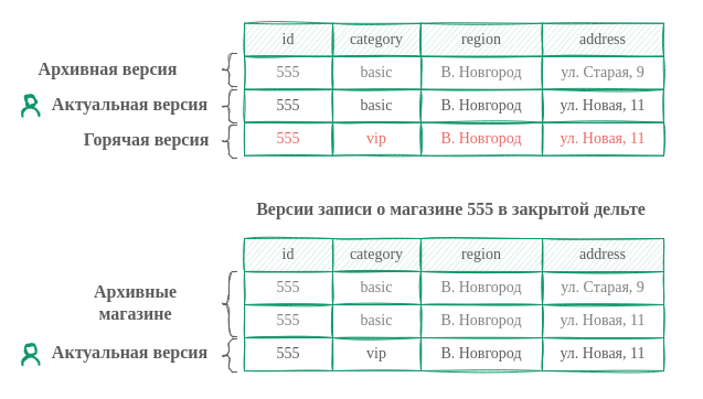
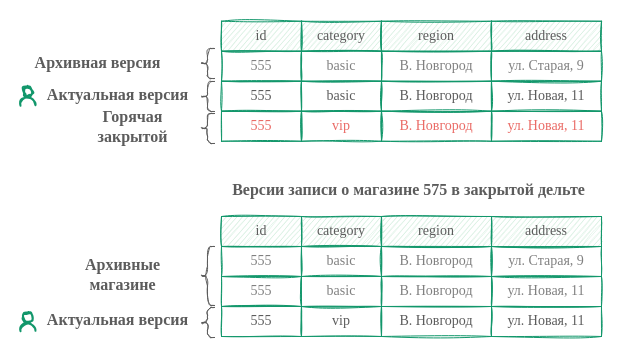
  <mxCell id="0" />
  <mxCell id="1" parent="0" />
  <mxCell id="2" value="&lt;font color=&quot;#5c5c5c&quot; style=&quot;font-size: 14px&quot;&gt;&lt;span&gt;&lt;span style=&quot;font-weight: normal&quot;&gt;id&lt;/span&gt;&lt;br&gt;&lt;/span&gt;&lt;/font&gt;" style="rounded=0;whiteSpace=wrap;html=1;fontStyle=1;sketch=1;fontFamily=Comic Sans MS;strokeColor=#12976B;fillColor=#CCEBD8;" vertex="1" parent="1"><mxGeometry x="221" y="20.75" width="80" height="30" as="geometry" /></mxCell>
  <mxCell id="3" value="&lt;font color=&quot;#5c5c5c&quot; style=&quot;font-size: 14px&quot;&gt;&lt;span&gt;&lt;span style=&quot;font-weight: normal&quot;&gt;category&lt;/span&gt;&lt;br&gt;&lt;/span&gt;&lt;/font&gt;" style="rounded=0;whiteSpace=wrap;html=1;fontStyle=1;sketch=1;fontFamily=Comic Sans MS;strokeColor=#12976B;fillColor=#CCEBD8;" vertex="1" parent="1"><mxGeometry x="301" y="20.75" width="80" height="30" as="geometry" /></mxCell>
  <mxCell id="4" value="&lt;font color=&quot;#5c5c5c&quot; style=&quot;font-size: 14px&quot;&gt;&lt;span&gt;&lt;span style=&quot;font-weight: normal&quot;&gt;region&lt;/span&gt;&lt;br&gt;&lt;/span&gt;&lt;/font&gt;" style="rounded=0;whiteSpace=wrap;html=1;fontStyle=1;sketch=1;fontFamily=Comic Sans MS;strokeColor=#12976B;fillColor=#CCEBD8;" vertex="1" parent="1"><mxGeometry x="381" y="20.75" width="110" height="30" as="geometry" /></mxCell>
  <mxCell id="5" value="&lt;font color=&quot;#5c5c5c&quot; style=&quot;font-size: 14px&quot;&gt;&lt;span&gt;&lt;span style=&quot;font-weight: normal&quot;&gt;address&lt;/span&gt;&lt;br&gt;&lt;/span&gt;&lt;/font&gt;" style="rounded=0;whiteSpace=wrap;html=1;fontStyle=1;sketch=1;fontFamily=Comic Sans MS;strokeColor=#12976B;fillColor=#CCEBD8;" vertex="1" parent="1"><mxGeometry x="491" y="20.75" width="110" height="30" as="geometry" /></mxCell>
  <mxCell id="6" value="&lt;font style=&quot;font-size: 14px&quot;&gt;&lt;span&gt;555&lt;br&gt;&lt;/span&gt;&lt;/font&gt;" style="rounded=0;whiteSpace=wrap;html=1;fontStyle=0;sketch=1;fontFamily=Comic Sans MS;strokeColor=#12976B;fillColor=none;fontColor=#808080;" vertex="1" parent="1"><mxGeometry x="221" y="50.75" width="80" height="30" as="geometry" /></mxCell>
  <mxCell id="7" value="&lt;font style=&quot;font-size: 14px&quot;&gt;&lt;span&gt;basic&lt;br&gt;&lt;/span&gt;&lt;/font&gt;" style="rounded=0;whiteSpace=wrap;html=1;fontStyle=0;sketch=1;fontFamily=Comic Sans MS;strokeColor=#12976B;fillColor=none;fontColor=#808080;" vertex="1" parent="1"><mxGeometry x="301" y="50.75" width="80" height="30" as="geometry" /></mxCell>
  <mxCell id="8" value="&lt;font style=&quot;font-size: 14px&quot;&gt;&lt;span&gt;В. Новгород&lt;br&gt;&lt;/span&gt;&lt;/font&gt;" style="rounded=0;whiteSpace=wrap;html=1;fontStyle=0;sketch=1;fontFamily=Comic Sans MS;strokeColor=#12976B;fillColor=none;fontColor=#808080;" vertex="1" parent="1"><mxGeometry x="381" y="50.75" width="110" height="30" as="geometry" /></mxCell>
  <mxCell id="9" value="&lt;font style=&quot;font-size: 14px&quot;&gt;&lt;span&gt;ул. Старая, 9&lt;br&gt;&lt;/span&gt;&lt;/font&gt;" style="rounded=0;whiteSpace=wrap;html=1;fontStyle=0;sketch=1;fontFamily=Comic Sans MS;strokeColor=#12976B;fillColor=none;fontColor=#808080;" vertex="1" parent="1"><mxGeometry x="491" y="50.75" width="110" height="30" as="geometry" /></mxCell>
  <mxCell id="10" value="&lt;font color=&quot;#5c5c5c&quot; style=&quot;font-size: 14px&quot;&gt;&lt;span&gt;555&lt;br&gt;&lt;/span&gt;&lt;/font&gt;" style="rounded=0;whiteSpace=wrap;html=1;fontStyle=0;sketch=1;fontFamily=Comic Sans MS;strokeColor=#12976B;fillColor=none;" vertex="1" parent="1"><mxGeometry x="221" y="80.75" width="80" height="30" as="geometry" /></mxCell>
  <mxCell id="11" value="&lt;font color=&quot;#5c5c5c&quot; style=&quot;font-size: 14px&quot;&gt;&lt;span&gt;basic&lt;br&gt;&lt;/span&gt;&lt;/font&gt;" style="rounded=0;whiteSpace=wrap;html=1;fontStyle=0;sketch=1;fontFamily=Comic Sans MS;strokeColor=#12976B;fillColor=none;" vertex="1" parent="1"><mxGeometry x="301" y="80.75" width="80" height="30" as="geometry" /></mxCell>
  <mxCell id="12" value="&lt;font color=&quot;#5c5c5c&quot; style=&quot;font-size: 14px&quot;&gt;&lt;span&gt;В. Новгород&lt;br&gt;&lt;/span&gt;&lt;/font&gt;" style="rounded=0;whiteSpace=wrap;html=1;fontStyle=0;sketch=1;fontFamily=Comic Sans MS;strokeColor=#12976B;fillColor=none;" vertex="1" parent="1"><mxGeometry x="381" y="80.75" width="110" height="30" as="geometry" /></mxCell>
  <mxCell id="13" value="&lt;font color=&quot;#5c5c5c&quot; style=&quot;font-size: 14px&quot;&gt;&lt;span&gt;ул. Новая, 11&lt;br&gt;&lt;/span&gt;&lt;/font&gt;" style="rounded=0;whiteSpace=wrap;html=1;fontStyle=0;sketch=1;fontFamily=Comic Sans MS;strokeColor=#12976B;fillColor=none;" vertex="1" parent="1"><mxGeometry x="491" y="80.75" width="110" height="30" as="geometry" /></mxCell>
  <mxCell id="14" value="&lt;font style=&quot;font-size: 14px&quot;&gt;&lt;span&gt;555&lt;br&gt;&lt;/span&gt;&lt;/font&gt;" style="rounded=0;whiteSpace=wrap;html=1;fontStyle=0;sketch=1;fontFamily=Comic Sans MS;strokeColor=#12976B;fillColor=none;fontColor=#EA6B66;" vertex="1" parent="1"><mxGeometry x="221" y="110.75" width="80" height="30" as="geometry" /></mxCell>
  <mxCell id="15" value="&lt;font style=&quot;font-size: 14px&quot;&gt;&lt;span&gt;vip&lt;br&gt;&lt;/span&gt;&lt;/font&gt;" style="rounded=0;whiteSpace=wrap;html=1;fontStyle=0;sketch=1;fontFamily=Comic Sans MS;strokeColor=#12976B;fillColor=none;fontColor=#EA6B66;" vertex="1" parent="1"><mxGeometry x="301" y="110.75" width="80" height="30" as="geometry" /></mxCell>
  <mxCell id="16" value="&lt;font style=&quot;font-size: 14px&quot;&gt;&lt;span&gt;В. Новгород&lt;br&gt;&lt;/span&gt;&lt;/font&gt;" style="rounded=0;whiteSpace=wrap;html=1;fontStyle=0;sketch=1;fontFamily=Comic Sans MS;strokeColor=#12976B;fillColor=none;fontColor=#EA6B66;" vertex="1" parent="1"><mxGeometry x="381" y="110.75" width="110" height="30" as="geometry" /></mxCell>
  <mxCell id="17" value="&lt;font style=&quot;font-size: 14px&quot;&gt;&lt;span&gt;ул. Новая, 11&lt;br&gt;&lt;/span&gt;&lt;/font&gt;" style="rounded=0;whiteSpace=wrap;html=1;fontStyle=0;sketch=1;fontFamily=Comic Sans MS;strokeColor=#12976B;fillColor=none;fontColor=#EA6B66;" vertex="1" parent="1"><mxGeometry x="491" y="110.75" width="110" height="30" as="geometry" /></mxCell>
  <mxCell id="18" value="&lt;font color=&quot;#5c5c5c&quot; style=&quot;font-size: 14px&quot;&gt;&lt;span&gt;&lt;span style=&quot;font-weight: normal&quot;&gt;id&lt;/span&gt;&lt;br&gt;&lt;/span&gt;&lt;/font&gt;" style="rounded=0;whiteSpace=wrap;html=1;fontStyle=1;sketch=1;fontFamily=Comic Sans MS;strokeColor=#12976B;fillColor=#CCEBD8;" vertex="1" parent="1"><mxGeometry x="221" y="216" width="80" height="30" as="geometry" /></mxCell>
  <mxCell id="19" value="&lt;font color=&quot;#5c5c5c&quot; style=&quot;font-size: 14px&quot;&gt;&lt;span&gt;&lt;span style=&quot;font-weight: normal&quot;&gt;category&lt;/span&gt;&lt;br&gt;&lt;/span&gt;&lt;/font&gt;" style="rounded=0;whiteSpace=wrap;html=1;fontStyle=1;sketch=1;fontFamily=Comic Sans MS;strokeColor=#12976B;fillColor=#CCEBD8;" vertex="1" parent="1"><mxGeometry x="301" y="216" width="80" height="30" as="geometry" /></mxCell>
  <mxCell id="20" value="&lt;font color=&quot;#5c5c5c&quot; style=&quot;font-size: 14px&quot;&gt;&lt;span&gt;&lt;span style=&quot;font-weight: normal&quot;&gt;region&lt;/span&gt;&lt;br&gt;&lt;/span&gt;&lt;/font&gt;" style="rounded=0;whiteSpace=wrap;html=1;fontStyle=1;sketch=1;fontFamily=Comic Sans MS;strokeColor=#12976B;fillColor=#CCEBD8;" vertex="1" parent="1"><mxGeometry x="381" y="216" width="110" height="30" as="geometry" /></mxCell>
  <mxCell id="21" value="&lt;font color=&quot;#5c5c5c&quot; style=&quot;font-size: 14px&quot;&gt;&lt;span&gt;&lt;span style=&quot;font-weight: normal&quot;&gt;address&lt;/span&gt;&lt;br&gt;&lt;/span&gt;&lt;/font&gt;" style="rounded=0;whiteSpace=wrap;html=1;fontStyle=1;sketch=1;fontFamily=Comic Sans MS;strokeColor=#12976B;fillColor=#CCEBD8;" vertex="1" parent="1"><mxGeometry x="491" y="216" width="110" height="30" as="geometry" /></mxCell>
  <mxCell id="22" value="&lt;font style=&quot;font-size: 14px&quot;&gt;&lt;span&gt;555&lt;br&gt;&lt;/span&gt;&lt;/font&gt;" style="rounded=0;whiteSpace=wrap;html=1;fontStyle=0;sketch=1;fontFamily=Comic Sans MS;strokeColor=#12976B;fillColor=none;fontColor=#808080;" vertex="1" parent="1"><mxGeometry x="221" y="246" width="80" height="30" as="geometry" /></mxCell>
  <mxCell id="23" value="&lt;font style=&quot;font-size: 14px&quot;&gt;&lt;span&gt;basic&lt;br&gt;&lt;/span&gt;&lt;/font&gt;" style="rounded=0;whiteSpace=wrap;html=1;fontStyle=0;sketch=1;fontFamily=Comic Sans MS;strokeColor=#12976B;fillColor=none;fontColor=#808080;" vertex="1" parent="1"><mxGeometry x="301" y="246" width="80" height="30" as="geometry" /></mxCell>
  <mxCell id="24" value="&lt;font style=&quot;font-size: 14px&quot;&gt;&lt;span&gt;В. Новгород&lt;br&gt;&lt;/span&gt;&lt;/font&gt;" style="rounded=0;whiteSpace=wrap;html=1;fontStyle=0;sketch=1;fontFamily=Comic Sans MS;strokeColor=#12976B;fillColor=none;fontColor=#808080;" vertex="1" parent="1"><mxGeometry x="381" y="246" width="110" height="30" as="geometry" /></mxCell>
  <mxCell id="25" value="&lt;font style=&quot;font-size: 14px&quot;&gt;&lt;span&gt;ул. Старая, 9&lt;br&gt;&lt;/span&gt;&lt;/font&gt;" style="rounded=0;whiteSpace=wrap;html=1;fontStyle=0;sketch=1;fontFamily=Comic Sans MS;strokeColor=#12976B;fillColor=none;fontColor=#808080;" vertex="1" parent="1"><mxGeometry x="491" y="246" width="110" height="30" as="geometry" /></mxCell>
  <mxCell id="26" value="&lt;font style=&quot;font-size: 14px&quot;&gt;&lt;span&gt;555&lt;br&gt;&lt;/span&gt;&lt;/font&gt;" style="rounded=0;whiteSpace=wrap;html=1;fontStyle=0;sketch=1;fontFamily=Comic Sans MS;strokeColor=#12976B;fillColor=none;fontColor=#808080;" vertex="1" parent="1"><mxGeometry x="221" y="276" width="80" height="30" as="geometry" /></mxCell>
  <mxCell id="27" value="&lt;font style=&quot;font-size: 14px&quot;&gt;&lt;span&gt;basic&lt;br&gt;&lt;/span&gt;&lt;/font&gt;" style="rounded=0;whiteSpace=wrap;html=1;fontStyle=0;sketch=1;fontFamily=Comic Sans MS;strokeColor=#12976B;fillColor=none;fontColor=#808080;" vertex="1" parent="1"><mxGeometry x="301" y="276" width="80" height="30" as="geometry" /></mxCell>
  <mxCell id="28" value="&lt;font style=&quot;font-size: 14px&quot;&gt;&lt;span&gt;В. Новгород&lt;br&gt;&lt;/span&gt;&lt;/font&gt;" style="rounded=0;whiteSpace=wrap;html=1;fontStyle=0;sketch=1;fontFamily=Comic Sans MS;strokeColor=#12976B;fillColor=none;fontColor=#808080;" vertex="1" parent="1"><mxGeometry x="381" y="276" width="110" height="30" as="geometry" /></mxCell>
  <mxCell id="29" value="&lt;font style=&quot;font-size: 14px&quot;&gt;&lt;span&gt;ул. Новая, 11&lt;br&gt;&lt;/span&gt;&lt;/font&gt;" style="rounded=0;whiteSpace=wrap;html=1;fontStyle=0;sketch=1;fontFamily=Comic Sans MS;strokeColor=#12976B;fillColor=none;fontColor=#808080;" vertex="1" parent="1"><mxGeometry x="491" y="276" width="110" height="30" as="geometry" /></mxCell>
  <mxCell id="30" value="&lt;font style=&quot;font-size: 14px&quot;&gt;&lt;span style=&quot;color: rgb(92 , 92 , 92)&quot;&gt;555&lt;/span&gt;&lt;span&gt;&lt;br&gt;&lt;/span&gt;&lt;/font&gt;" style="rounded=0;whiteSpace=wrap;html=1;fontStyle=0;sketch=1;fontFamily=Comic Sans MS;strokeColor=#12976B;fillColor=none;fontColor=#EA6B66;" vertex="1" parent="1"><mxGeometry x="221" y="306" width="80" height="30" as="geometry" /></mxCell>
  <mxCell id="31" value="&lt;font style=&quot;font-size: 14px&quot;&gt;&lt;span&gt;&lt;font color=&quot;#5c5c5c&quot;&gt;&lt;span&gt;vip&lt;/span&gt;&lt;/font&gt;&lt;br&gt;&lt;/span&gt;&lt;/font&gt;" style="rounded=0;whiteSpace=wrap;html=1;fontStyle=0;sketch=1;fontFamily=Comic Sans MS;strokeColor=#12976B;fillColor=none;fontColor=#EA6B66;" vertex="1" parent="1"><mxGeometry x="301" y="306" width="80" height="30" as="geometry" /></mxCell>
  <mxCell id="32" value="&lt;font style=&quot;font-size: 14px&quot;&gt;&lt;span style=&quot;color: rgb(92 , 92 , 92)&quot;&gt;В. Новгород&lt;/span&gt;&lt;span&gt;&lt;br&gt;&lt;/span&gt;&lt;/font&gt;" style="rounded=0;whiteSpace=wrap;html=1;fontStyle=0;sketch=1;fontFamily=Comic Sans MS;strokeColor=#12976B;fillColor=none;fontColor=#EA6B66;" vertex="1" parent="1"><mxGeometry x="381" y="306" width="110" height="30" as="geometry" /></mxCell>
  <mxCell id="33" value="&lt;font style=&quot;font-size: 14px&quot;&gt;&lt;span style=&quot;color: rgb(92 , 92 , 92)&quot;&gt;ул. Новая, 11&lt;/span&gt;&lt;span&gt;&lt;br&gt;&lt;/span&gt;&lt;/font&gt;" style="rounded=0;whiteSpace=wrap;html=1;fontStyle=0;sketch=1;fontFamily=Comic Sans MS;strokeColor=#12976B;fillColor=none;fontColor=#EA6B66;" vertex="1" parent="1"><mxGeometry x="491" y="306" width="110" height="30" as="geometry" /></mxCell>
  <mxCell id="34" value="" style="shape=curlyBracket;whiteSpace=wrap;html=1;rounded=1;sketch=1;rotation=0;strokeColor=#5C5C5C;" vertex="1" parent="1"><mxGeometry x="200" y="48" width="14" height="30" as="geometry" /></mxCell>
  <mxCell id="35" value="" style="shape=curlyBracket;whiteSpace=wrap;html=1;rounded=1;sketch=1;rotation=0;strokeColor=#5C5C5C;" vertex="1" parent="1"><mxGeometry x="200" y="81" width="14" height="30" as="geometry" /></mxCell>
  <mxCell id="36" value="" style="shape=curlyBracket;whiteSpace=wrap;html=1;rounded=1;sketch=1;rotation=0;strokeColor=#5C5C5C;" vertex="1" parent="1"><mxGeometry x="200" y="113" width="14" height="30" as="geometry" /></mxCell>
  <mxCell id="37" value="&lt;font color=&quot;#5c5c5c&quot; face=&quot;comic sans ms&quot; size=&quot;3&quot;&gt;&lt;span&gt;&lt;b&gt;Архивная версия&lt;/b&gt;&lt;/span&gt;&lt;/font&gt;" style="text;html=1;strokeColor=none;fillColor=none;align=center;verticalAlign=middle;whiteSpace=wrap;rounded=0;" vertex="1" parent="1"><mxGeometry x="25" y="52.88" width="145" height="17.75" as="geometry" /></mxCell>
  <mxCell id="38" value="&lt;font color=&quot;#5c5c5c&quot; face=&quot;comic sans ms&quot; size=&quot;3&quot;&gt;&lt;span&gt;&lt;b&gt;Актуальная версия&lt;/b&gt;&lt;/span&gt;&lt;/font&gt;" style="text;html=1;strokeColor=none;fillColor=none;align=center;verticalAlign=middle;whiteSpace=wrap;rounded=0;" vertex="1" parent="1"><mxGeometry x="40" y="85" width="155" height="17.75" as="geometry" /></mxCell>
- <mxCell id="39" value="&lt;font color=&quot;#5c5c5c&quot; face=&quot;comic sans ms&quot; size=&quot;3&quot;&gt;&lt;span&gt;&lt;b&gt;Горячая версия&lt;/b&gt;&lt;/span&gt;&lt;/font&gt;" style="text;html=1;strokeColor=none;fillColor=none;align=center;verticalAlign=middle;whiteSpace=wrap;rounded=0;" vertex="1" parent="1"><mxGeometry x="70" y="116.88" width="125" height="17.75" as="geometry" /></mxCell>
+ <mxCell id="39" value="&lt;font color=&quot;#5c5c5c&quot; face=&quot;comic sans ms&quot; size=&quot;3&quot;&gt;&lt;span&gt;&lt;b&gt;Горячая закрытой&lt;/b&gt;&lt;/span&gt;&lt;/font&gt;" style="text;html=1;strokeColor=none;fillColor=none;align=center;verticalAlign=middle;whiteSpace=wrap;rounded=0;" vertex="1" parent="1"><mxGeometry x="70" y="116.88" width="125" height="17.75" as="geometry" /></mxCell>
  <mxCell id="40" value="" style="shape=curlyBracket;whiteSpace=wrap;html=1;rounded=1;sketch=1;rotation=0;strokeColor=#5C5C5C;" vertex="1" parent="1"><mxGeometry x="200" y="246" width="14" height="59" as="geometry" /></mxCell>
  <mxCell id="41" value="" style="shape=curlyBracket;whiteSpace=wrap;html=1;rounded=1;sketch=1;rotation=0;strokeColor=#5C5C5C;" vertex="1" parent="1"><mxGeometry x="200" y="307" width="14" height="30" as="geometry" /></mxCell>
  <mxCell id="42" value="&lt;font color=&quot;#5c5c5c&quot; face=&quot;comic sans ms&quot; size=&quot;3&quot;&gt;&lt;span&gt;&lt;b&gt;Архивные магазине&lt;/b&gt;&lt;/span&gt;&lt;/font&gt;" style="text;html=1;strokeColor=none;fillColor=none;align=center;verticalAlign=middle;whiteSpace=wrap;rounded=0;" vertex="1" parent="1"><mxGeometry x="50" y="265" width="145" height="17.75" as="geometry" /></mxCell>
  <mxCell id="43" value="&lt;font color=&quot;#5c5c5c&quot; face=&quot;comic sans ms&quot; size=&quot;3&quot;&gt;&lt;span&gt;&lt;b&gt;Актуальная версия&lt;/b&gt;&lt;/span&gt;&lt;/font&gt;" style="text;html=1;strokeColor=none;fillColor=none;align=center;verticalAlign=middle;whiteSpace=wrap;rounded=0;" vertex="1" parent="1"><mxGeometry x="40" y="310" width="155" height="17.75" as="geometry" /></mxCell>
- <mxCell id="44" value="&lt;span style=&quot;color: rgb(92 , 92 , 92) ; font-weight: bold&quot;&gt;&lt;font style=&quot;font-size: 16px&quot; face=&quot;Comic Sans MS&quot;&gt;Версии записи о магазине 555 в закрытой дельте&lt;/font&gt;&lt;/span&gt;" style="text;html=1;strokeColor=none;align=center;verticalAlign=middle;whiteSpace=wrap;rounded=0;sketch=1;fillColor=#ffffff;" vertex="1" parent="1"><mxGeometry x="202" y="176" width="413" height="25.75" as="geometry" /></mxCell>
+ <mxCell id="44" value="&lt;span style=&quot;color: rgb(92 , 92 , 92) ; font-weight: bold&quot;&gt;&lt;font style=&quot;font-size: 16px&quot; face=&quot;Comic Sans MS&quot;&gt;Версии записи о магазине 575 в закрытой дельте&lt;/font&gt;&lt;/span&gt;" style="text;html=1;strokeColor=none;align=center;verticalAlign=middle;whiteSpace=wrap;rounded=0;sketch=1;fillColor=#ffffff;" vertex="1" parent="1"><mxGeometry x="202" y="176" width="413" height="25.75" as="geometry" /></mxCell>
  <mxCell id="45" value="" style="group;fontStyle=1;fontFamily=Comic Sans MS;sketch=1;" vertex="1" connectable="0" parent="1"><mxGeometry x="20" y="312" width="15" height="27.714" as="geometry" /></mxCell>
  <mxCell id="46" value="" style="ellipse;whiteSpace=wrap;html=1;rounded=0;strokeWidth=2;sketch=1;fontFamily=Comic Sans MS;strokeColor=#12976B;fillColor=none;" vertex="1" parent="45"><mxGeometry x="2.4" width="10.2" height="10.119" as="geometry" /></mxCell>
  <mxCell id="47" value="" style="verticalLabelPosition=bottom;verticalAlign=top;html=1;shape=mxgraph.basic.arc;startAngle=0.758;endAngle=0.232;rounded=0;strokeWidth=2;sketch=1;fontFamily=Comic Sans MS;strokeColor=#12976B;" vertex="1" parent="45"><mxGeometry y="10.714" width="15" height="17" as="geometry" /></mxCell>
  <mxCell id="48" value="" style="group;fontStyle=1;fontFamily=Comic Sans MS;sketch=1;" vertex="1" connectable="0" parent="1"><mxGeometry x="20" y="86" width="15" height="28.714" as="geometry" /></mxCell>
  <mxCell id="49" value="" style="ellipse;whiteSpace=wrap;html=1;rounded=0;strokeWidth=2;sketch=1;fontFamily=Comic Sans MS;strokeColor=#12976B;fillColor=none;" vertex="1" parent="48"><mxGeometry x="2.4" width="10.2" height="10.119" as="geometry" /></mxCell>
  <mxCell id="50" value="" style="verticalLabelPosition=bottom;verticalAlign=top;html=1;shape=mxgraph.basic.arc;startAngle=0.758;endAngle=0.232;rounded=0;strokeWidth=2;sketch=1;fontFamily=Comic Sans MS;strokeColor=#12976B;" vertex="1" parent="48"><mxGeometry y="10.714" width="15" height="18" as="geometry" /></mxCell>
